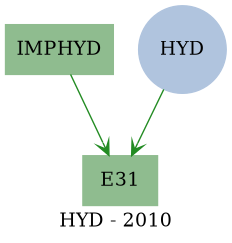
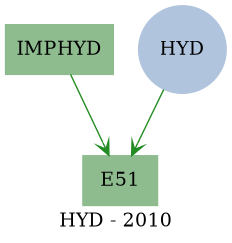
  strict digraph {
    compound=True
    concentrate=True
    label="HYD - 2010"
    rankdir=TB
    splines=True
    node [color=darkseagreen shape=box style=filled]
    edge [arrowhead=vee color=forestgreen fontsize=8 labelfloat=False labelfontcolor=lightgreen weight=0.5]
-   E31
+   E31 [label=E51]
    IMPHYD
    HYD [color=lightsteelblue shape=circle]
    subgraph sub_1 {
      E31
      IMPHYD
    }
    subgraph sub_2 {
      E31
      IMPHYD
      HYD
    }
    subgraph sub_3 {
    }
    IMPHYD -> E31 [label="   "]
    HYD -> E31 [label="   "]
  }
